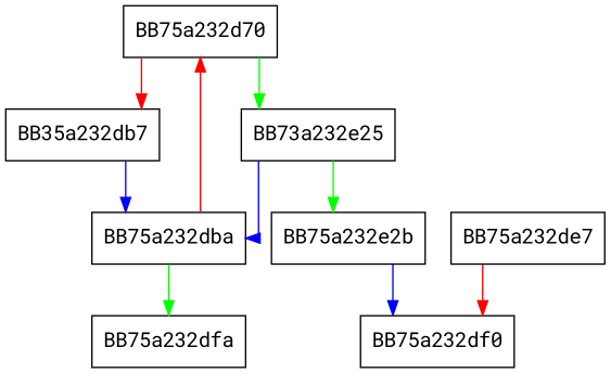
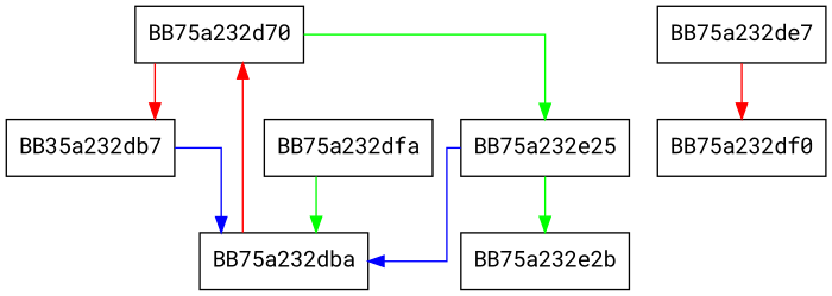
  digraph {
    fontname="Roboto Mono"
    splines=ortho
    node [fontname="Roboto Mono" shape=box]
    edge [color=green fontname="Roboto Mono"]
    BB75a232d70
-   BB75a232e25 [label=BB73a232e25]
+   BB75a232e25
    n3 [label=BB35a232db7]
    BB75a232dba
    BB75a232e2b
    BB75a232dfa
    BB75a232de7
    BB75a232df0
    BB75a232d70 -> BB75a232e25
    BB75a232d70 -> n3 [color=red]
    BB75a232e25 -> BB75a232dba [color=blue]
    BB75a232e25 -> BB75a232e2b
    n3 -> BB75a232dba [color=blue]
    BB75a232dba -> BB75a232d70 [color=red]
-   BB75a232dba -> BB75a232dfa
-   BB75a232e2b -> BB75a232df0 [color=blue]
+   BB75a232dfa -> BB75a232dba
    BB75a232de7 -> BB75a232df0 [color=red]
  }
